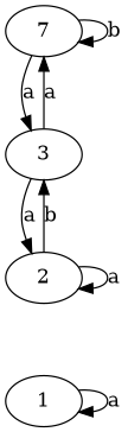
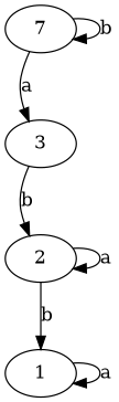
  digraph {
    d2tdocpreamble="\usetikzlibrary{automata}"
    d2tfigpreamble="\tikzstyle{every state}= [ draw=blue!50,very thick,fill=blue!20]  \tikzstyle{auto}= [fill=white]"
    ranksep=0.5
    node [style=state]
    edge [lblstyle=auto topath="bend right"]
    n1 [label=7 style="state, initial, accepting"]
    n2 [label=3]
    n3 [label=2]
    n4 [label=1]
    n1 -> n1 [label=b topath="loop above"]
    n1 -> n2 [label=a]
-   n2 -> n1 [label=a]
-   n2 -> n3 [label=a]
-   n3 -> n2 [label=b]
+   n2 -> n3 [label=b]
+   n3 -> n4 [label=b]
    n3 -> n3 [label=a topath="loop above"]
    n4 -> n4 [label=a topath="loop above"]
  }
